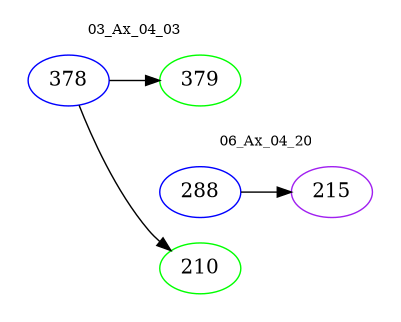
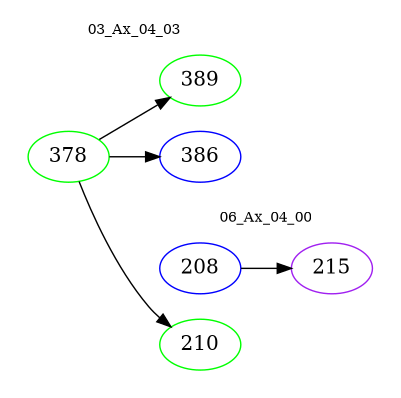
  digraph {
    rankdir=LR
    node [color=blue]
    edge [color=black]
-   n1 [label=378]
-   n3 [color=green label=379]
-   n4 [label=288]
+   n1 [color=green label=378]
+   n2 [label=386]
+   n3 [color=green label=389]
+   n4 [label=208]
    n5 [color=purple label=215]
    n6 [color=green label=210]
    subgraph cluster_1 {
      color=white
      fontsize=10
      label="03_Ax_04_03"
      n1
+     n2
      n3
    }
    subgraph cluster_2 {
      color=white
      fontsize=10
-     label="06_Ax_04_20"
+     label="06_Ax_04_00"
      n4
      n5
      n6
    }
+   n1 -> n2
    n1 -> n3
    n1 -> n6
    n4 -> n5
  }
